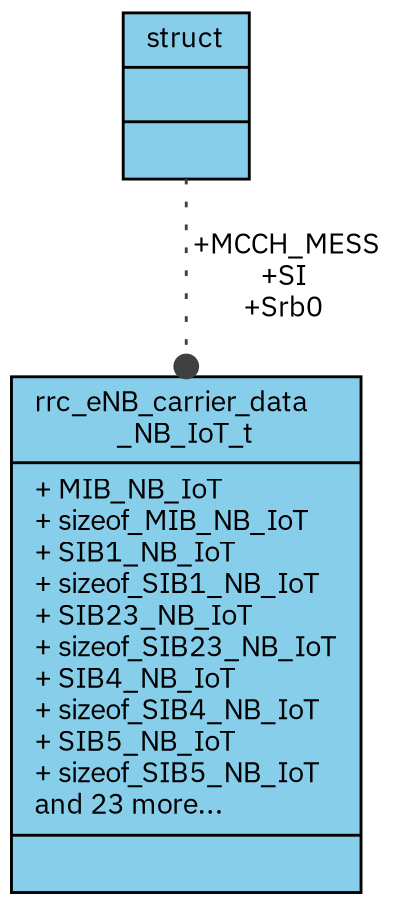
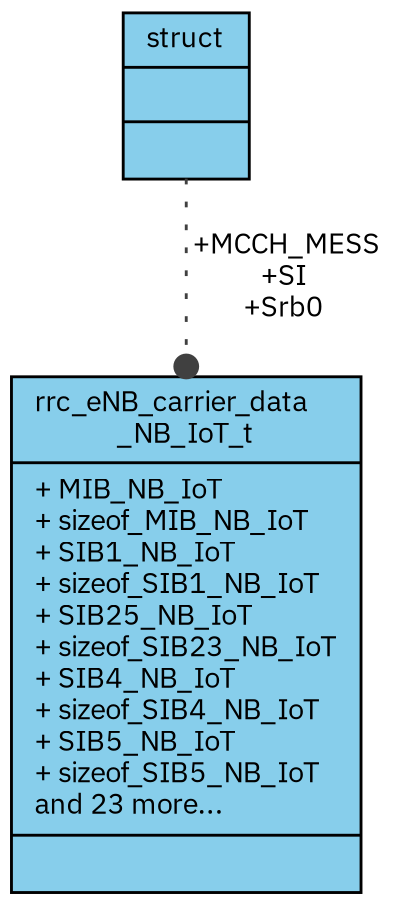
  digraph {
    fontname="IBM Plex Sans"
    node [color=black fillcolor=skyblue fontname="IBM Plex Sans" fontsize=10 shape=record style=filled]
-   n1 [fontcolor=black height=0.2 label="{rrc_eNB_carrier_data\l_NB_IoT_t\n|+ MIB_NB_IoT\l+ sizeof_MIB_NB_IoT\l+ SIB1_NB_IoT\l+ sizeof_SIB1_NB_IoT\l+ SIB23_NB_IoT\l+ sizeof_SIB23_NB_IoT\l+ SIB4_NB_IoT\l+ sizeof_SIB4_NB_IoT\l+ SIB5_NB_IoT\l+ sizeof_SIB5_NB_IoT\land 23 more...\l|}" width=0.4]
+   n1 [fontcolor=black height=0.2 label="{rrc_eNB_carrier_data\l_NB_IoT_t\n|+ MIB_NB_IoT\l+ sizeof_MIB_NB_IoT\l+ SIB1_NB_IoT\l+ sizeof_SIB1_NB_IoT\l+ SIB25_NB_IoT\l+ sizeof_SIB23_NB_IoT\l+ SIB4_NB_IoT\l+ sizeof_SIB4_NB_IoT\l+ SIB5_NB_IoT\l+ sizeof_SIB5_NB_IoT\land 23 more...\l|}" width=0.4]
    n2 [height=0.2 label="{struct\n||}" width=0.4]
    n2 -> n1 [arrowhead=dot color=grey25 fontname="IBM Plex Sans" fontsize=10 label=" +MCCH_MESS\n+SI\n+Srb0" labelfontname=Helvetica labelfontsize=10 style=dotted]
  }
